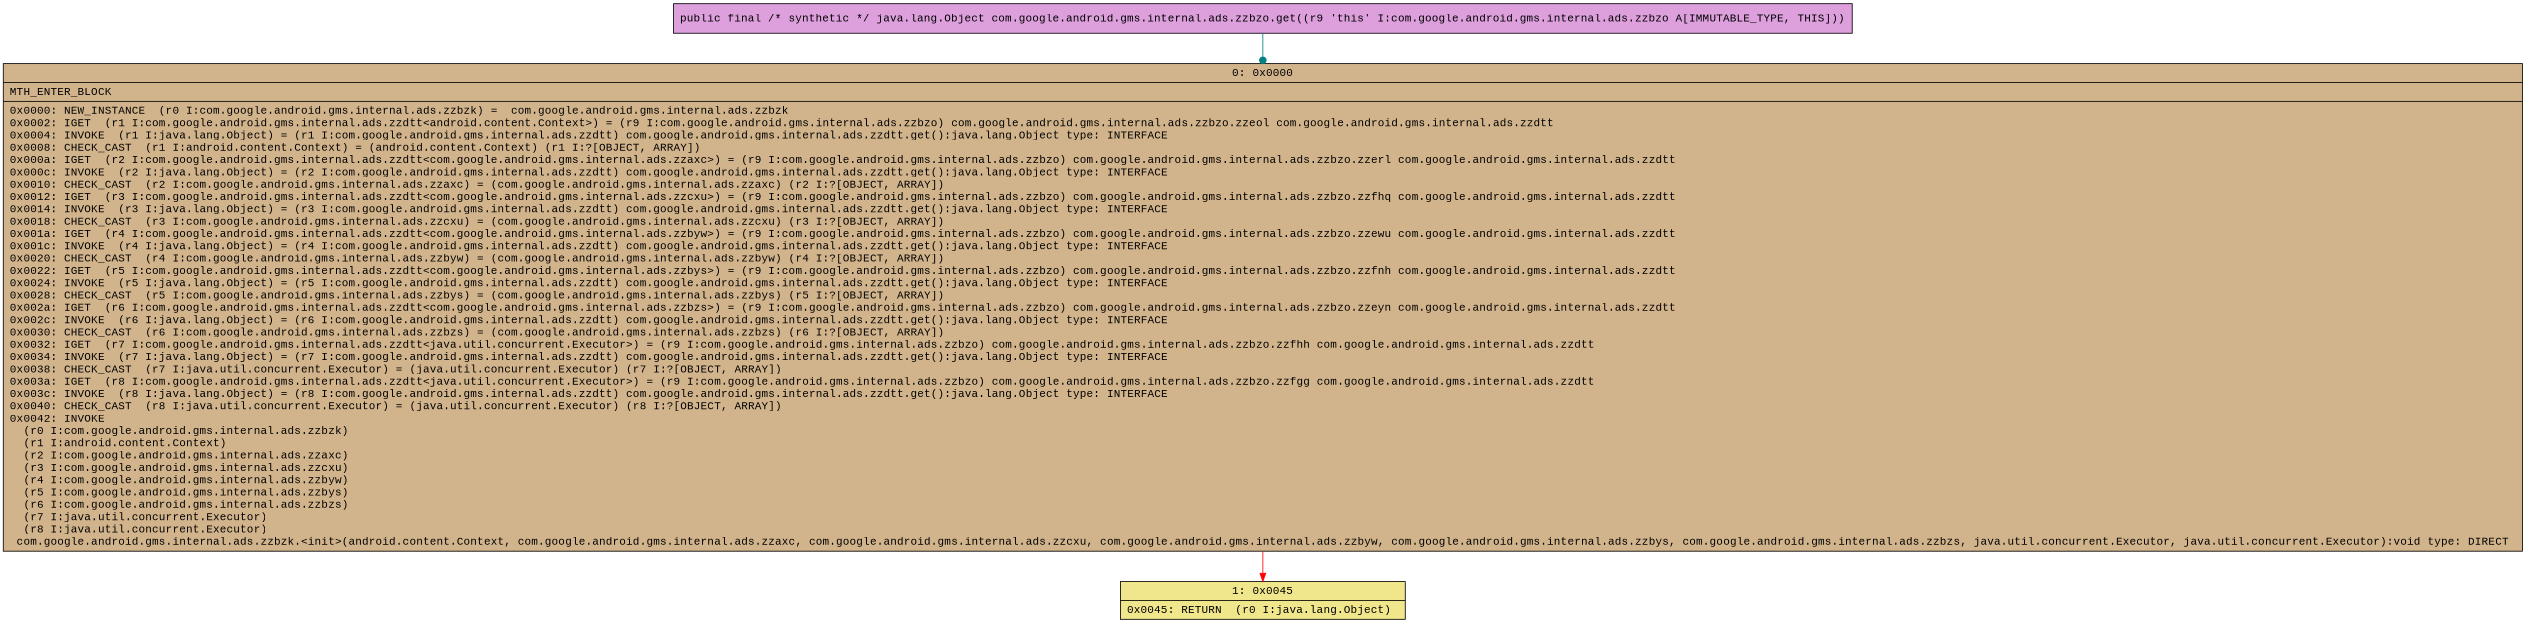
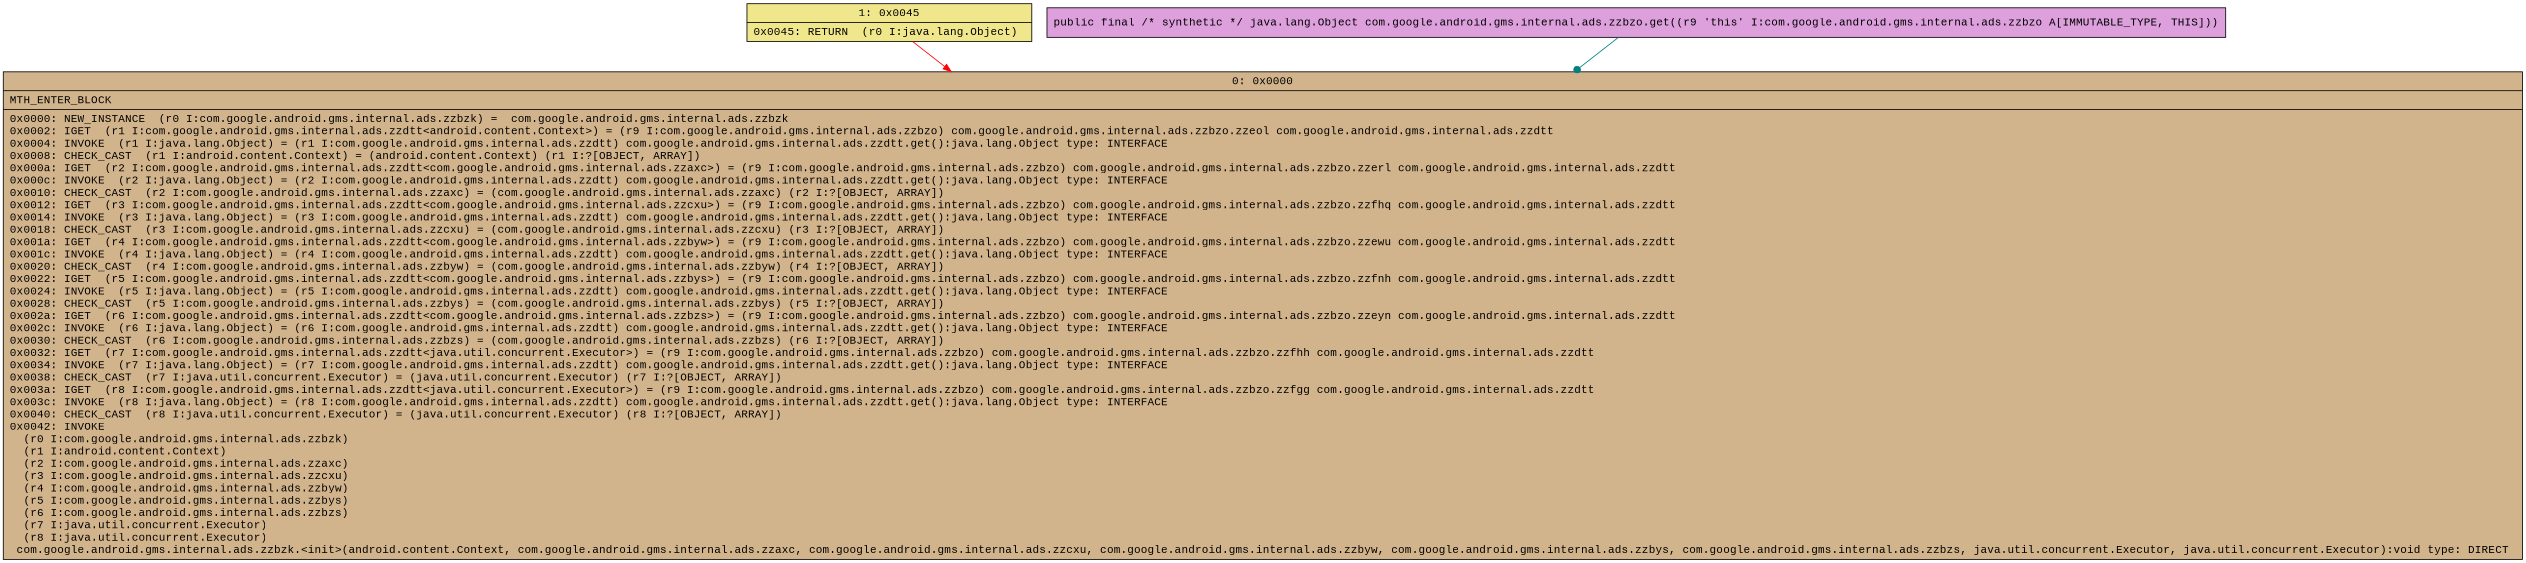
  digraph {
    fontname="Liberation Mono"
    node [shape=record style=filled fontname="Liberation Mono"]
    edge [fontname="Liberation Mono"]
    n1 [label="{0\:\ 0x0000|MTH_ENTER_BLOCK\l|0x0000: NEW_INSTANCE  (r0 I:com.google.android.gms.internal.ads.zzbzk) =  com.google.android.gms.internal.ads.zzbzk \l0x0002: IGET  (r1 I:com.google.android.gms.internal.ads.zzdtt\<android.content.Context\>) = (r9 I:com.google.android.gms.internal.ads.zzbzo) com.google.android.gms.internal.ads.zzbzo.zzeol com.google.android.gms.internal.ads.zzdtt \l0x0004: INVOKE  (r1 I:java.lang.Object) = (r1 I:com.google.android.gms.internal.ads.zzdtt) com.google.android.gms.internal.ads.zzdtt.get():java.lang.Object type: INTERFACE \l0x0008: CHECK_CAST  (r1 I:android.content.Context) = (android.content.Context) (r1 I:?[OBJECT, ARRAY]) \l0x000a: IGET  (r2 I:com.google.android.gms.internal.ads.zzdtt\<com.google.android.gms.internal.ads.zzaxc\>) = (r9 I:com.google.android.gms.internal.ads.zzbzo) com.google.android.gms.internal.ads.zzbzo.zzerl com.google.android.gms.internal.ads.zzdtt \l0x000c: INVOKE  (r2 I:java.lang.Object) = (r2 I:com.google.android.gms.internal.ads.zzdtt) com.google.android.gms.internal.ads.zzdtt.get():java.lang.Object type: INTERFACE \l0x0010: CHECK_CAST  (r2 I:com.google.android.gms.internal.ads.zzaxc) = (com.google.android.gms.internal.ads.zzaxc) (r2 I:?[OBJECT, ARRAY]) \l0x0012: IGET  (r3 I:com.google.android.gms.internal.ads.zzdtt\<com.google.android.gms.internal.ads.zzcxu\>) = (r9 I:com.google.android.gms.internal.ads.zzbzo) com.google.android.gms.internal.ads.zzbzo.zzfhq com.google.android.gms.internal.ads.zzdtt \l0x0014: INVOKE  (r3 I:java.lang.Object) = (r3 I:com.google.android.gms.internal.ads.zzdtt) com.google.android.gms.internal.ads.zzdtt.get():java.lang.Object type: INTERFACE \l0x0018: CHECK_CAST  (r3 I:com.google.android.gms.internal.ads.zzcxu) = (com.google.android.gms.internal.ads.zzcxu) (r3 I:?[OBJECT, ARRAY]) \l0x001a: IGET  (r4 I:com.google.android.gms.internal.ads.zzdtt\<com.google.android.gms.internal.ads.zzbyw\>) = (r9 I:com.google.android.gms.internal.ads.zzbzo) com.google.android.gms.internal.ads.zzbzo.zzewu com.google.android.gms.internal.ads.zzdtt \l0x001c: INVOKE  (r4 I:java.lang.Object) = (r4 I:com.google.android.gms.internal.ads.zzdtt) com.google.android.gms.internal.ads.zzdtt.get():java.lang.Object type: INTERFACE \l0x0020: CHECK_CAST  (r4 I:com.google.android.gms.internal.ads.zzbyw) = (com.google.android.gms.internal.ads.zzbyw) (r4 I:?[OBJECT, ARRAY]) \l0x0022: IGET  (r5 I:com.google.android.gms.internal.ads.zzdtt\<com.google.android.gms.internal.ads.zzbys\>) = (r9 I:com.google.android.gms.internal.ads.zzbzo) com.google.android.gms.internal.ads.zzbzo.zzfnh com.google.android.gms.internal.ads.zzdtt \l0x0024: INVOKE  (r5 I:java.lang.Object) = (r5 I:com.google.android.gms.internal.ads.zzdtt) com.google.android.gms.internal.ads.zzdtt.get():java.lang.Object type: INTERFACE \l0x0028: CHECK_CAST  (r5 I:com.google.android.gms.internal.ads.zzbys) = (com.google.android.gms.internal.ads.zzbys) (r5 I:?[OBJECT, ARRAY]) \l0x002a: IGET  (r6 I:com.google.android.gms.internal.ads.zzdtt\<com.google.android.gms.internal.ads.zzbzs\>) = (r9 I:com.google.android.gms.internal.ads.zzbzo) com.google.android.gms.internal.ads.zzbzo.zzeyn com.google.android.gms.internal.ads.zzdtt \l0x002c: INVOKE  (r6 I:java.lang.Object) = (r6 I:com.google.android.gms.internal.ads.zzdtt) com.google.android.gms.internal.ads.zzdtt.get():java.lang.Object type: INTERFACE \l0x0030: CHECK_CAST  (r6 I:com.google.android.gms.internal.ads.zzbzs) = (com.google.android.gms.internal.ads.zzbzs) (r6 I:?[OBJECT, ARRAY]) \l0x0032: IGET  (r7 I:com.google.android.gms.internal.ads.zzdtt\<java.util.concurrent.Executor\>) = (r9 I:com.google.android.gms.internal.ads.zzbzo) com.google.android.gms.internal.ads.zzbzo.zzfhh com.google.android.gms.internal.ads.zzdtt \l0x0034: INVOKE  (r7 I:java.lang.Object) = (r7 I:com.google.android.gms.internal.ads.zzdtt) com.google.android.gms.internal.ads.zzdtt.get():java.lang.Object type: INTERFACE \l0x0038: CHECK_CAST  (r7 I:java.util.concurrent.Executor) = (java.util.concurrent.Executor) (r7 I:?[OBJECT, ARRAY]) \l0x003a: IGET  (r8 I:com.google.android.gms.internal.ads.zzdtt\<java.util.concurrent.Executor\>) = (r9 I:com.google.android.gms.internal.ads.zzbzo) com.google.android.gms.internal.ads.zzbzo.zzfgg com.google.android.gms.internal.ads.zzdtt \l0x003c: INVOKE  (r8 I:java.lang.Object) = (r8 I:com.google.android.gms.internal.ads.zzdtt) com.google.android.gms.internal.ads.zzdtt.get():java.lang.Object type: INTERFACE \l0x0040: CHECK_CAST  (r8 I:java.util.concurrent.Executor) = (java.util.concurrent.Executor) (r8 I:?[OBJECT, ARRAY]) \l0x0042: INVOKE  \l  (r0 I:com.google.android.gms.internal.ads.zzbzk)\l  (r1 I:android.content.Context)\l  (r2 I:com.google.android.gms.internal.ads.zzaxc)\l  (r3 I:com.google.android.gms.internal.ads.zzcxu)\l  (r4 I:com.google.android.gms.internal.ads.zzbyw)\l  (r5 I:com.google.android.gms.internal.ads.zzbys)\l  (r6 I:com.google.android.gms.internal.ads.zzbzs)\l  (r7 I:java.util.concurrent.Executor)\l  (r8 I:java.util.concurrent.Executor)\l com.google.android.gms.internal.ads.zzbzk.\<init\>(android.content.Context, com.google.android.gms.internal.ads.zzaxc, com.google.android.gms.internal.ads.zzcxu, com.google.android.gms.internal.ads.zzbyw, com.google.android.gms.internal.ads.zzbys, com.google.android.gms.internal.ads.zzbzs, java.util.concurrent.Executor, java.util.concurrent.Executor):void type: DIRECT \l}" fillcolor=tan]
    n2 [label="{1\:\ 0x0045|0x0045: RETURN  (r0 I:java.lang.Object) \l}" fillcolor=khaki]
    n3 [label="{public final \/* synthetic *\/ java.lang.Object com.google.android.gms.internal.ads.zzbzo.get((r9 'this' I:com.google.android.gms.internal.ads.zzbzo A[IMMUTABLE_TYPE, THIS])) }" fillcolor=plum]
-   n1 -> n2 [color=red arrowhead=normal]
+   n2 -> n1 [color=red arrowhead=normal]
    n3 -> n1 [color=teal arrowhead=dot]
  }
